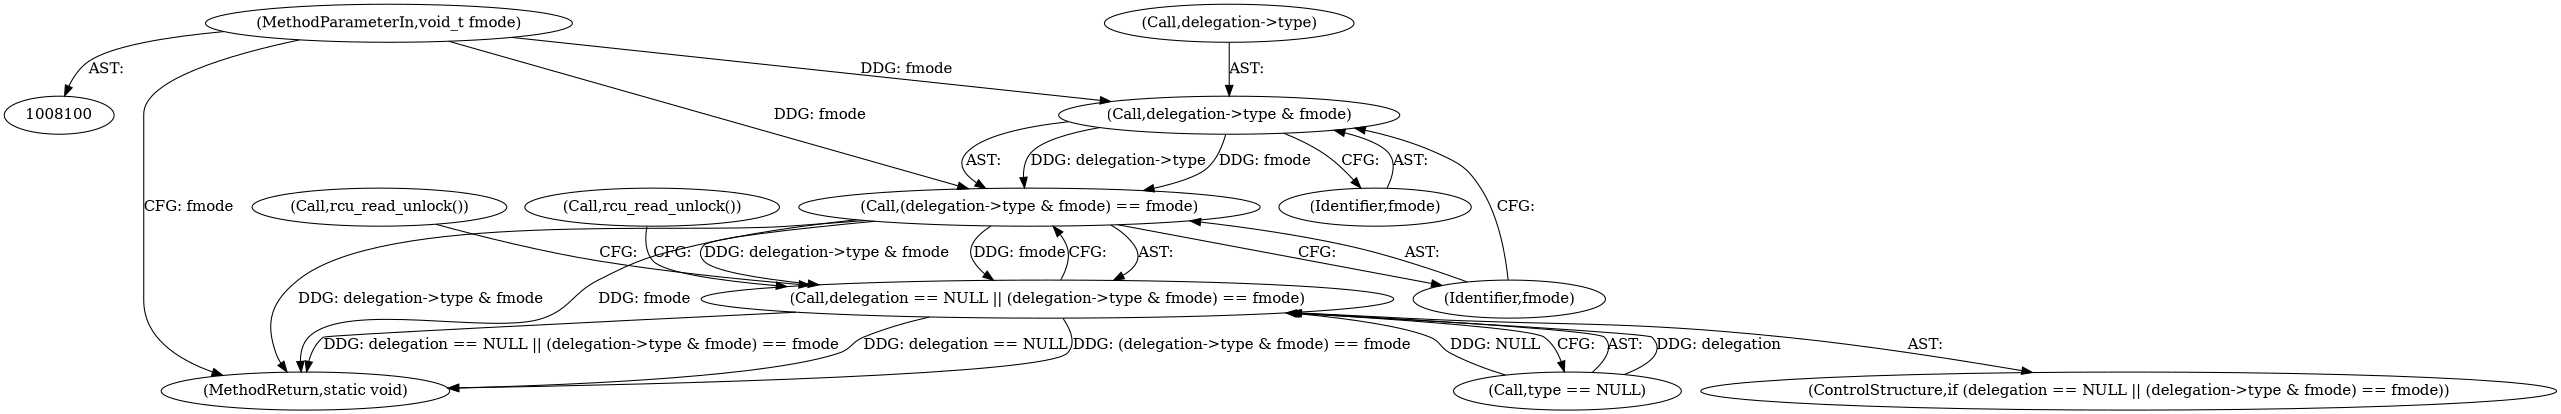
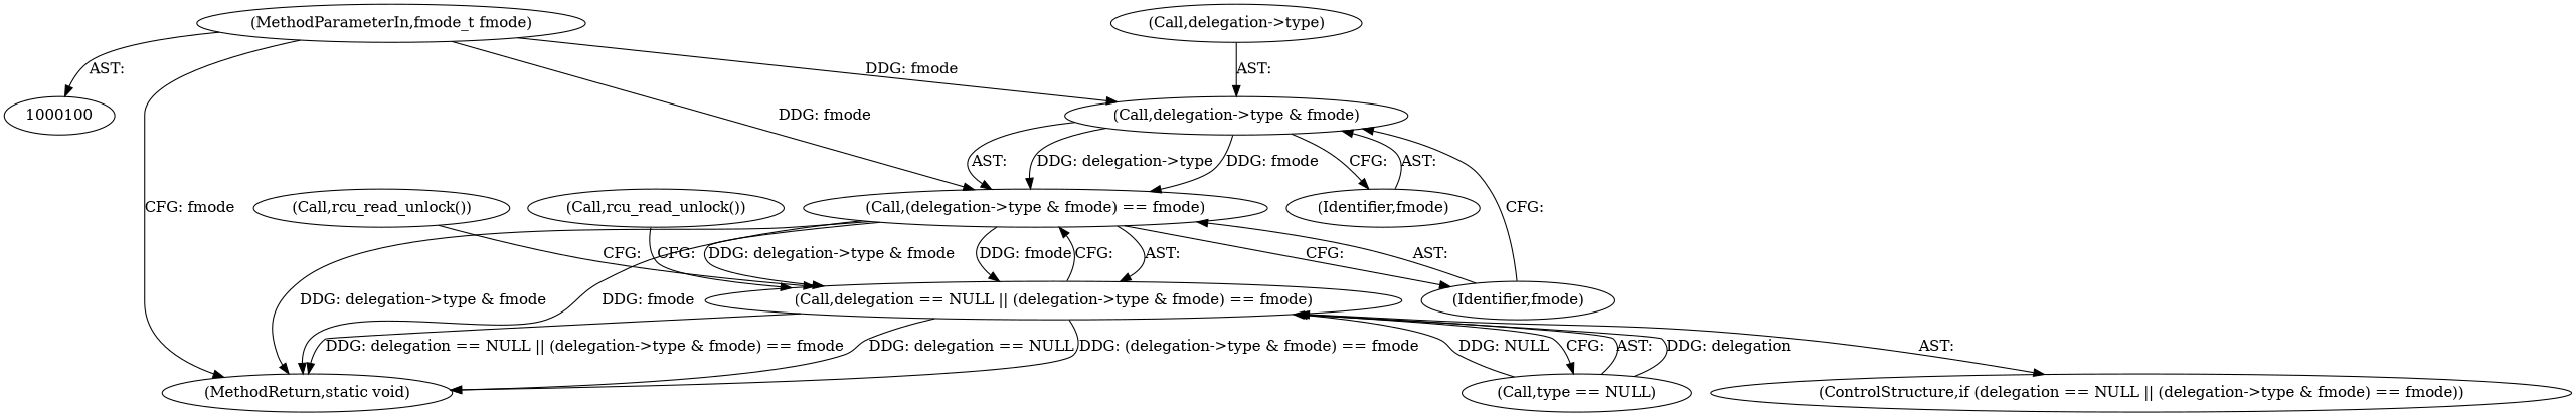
  digraph {
    fontname="DejaVu Serif"
    node [fontname="DejaVu Serif"]
    edge [fontname="DejaVu Serif"]
    n1 [label="(Call,delegation->type & fmode)"]
    n2 [label="(Call,(delegation->type & fmode) == fmode)"]
    n3 [label="(Identifier,fmode)"]
    n4 [label="(MethodReturn,static void)"]
    n5 [label="(Call,delegation == NULL || (delegation->type & fmode) == fmode)"]
    n6 [label="(Identifier,fmode)"]
-   n7 [label="(MethodParameterIn,void_t fmode)"]
-   1000100 [label=1008100]
+   n7 [label="(MethodParameterIn,fmode_t fmode)"]
+   1000100
    n9 [label="(ControlStructure,if (delegation == NULL || (delegation->type & fmode) == fmode))"]
    n10 [label="(Call,type == NULL)"]
    n11 [label="(Call,rcu_read_unlock())"]
    n12 [label="(Call,delegation->type)"]
    n13 [label="(Call,rcu_read_unlock())"]
    n1 -> n2 [label="AST: "]
    n1 -> n2 [label="DDG: delegation->type"]
    n1 -> n2 [label="DDG: fmode"]
    n1 -> n3 [label="CFG: "]
    n2 -> n4 [label="DDG: delegation->type & fmode"]
    n2 -> n4 [label="DDG: fmode"]
    n2 -> n5 [label="AST: "]
    n2 -> n5 [label="DDG: delegation->type & fmode"]
    n2 -> n5 [label="DDG: fmode"]
    n2 -> n6 [label="CFG: "]
    n3 -> n1 [label="AST: "]
    n5 -> n2 [label="CFG: "]
    n5 -> n4 [label="DDG: delegation == NULL || (delegation->type & fmode) == fmode"]
    n5 -> n4 [label="DDG: delegation == NULL"]
    n5 -> n4 [label="DDG: (delegation->type & fmode) == fmode"]
    n5 -> n9 [label="AST: "]
    n5 -> n10 [label="CFG: "]
    n6 -> n1 [label="CFG: "]
    n6 -> n2 [label="AST: "]
    n7 -> n1 [label="DDG: fmode"]
    n7 -> n2 [label="DDG: fmode"]
    n7 -> n4 [label="CFG: fmode"]
    n7 -> 1000100 [label="AST: "]
    n10 -> n5 [label="AST: "]
    n10 -> n5 [label="DDG: delegation"]
    n10 -> n5 [label="DDG: NULL"]
    n11 -> n5 [label="CFG: "]
    n12 -> n1 [label="AST: "]
    n13 -> n5 [label="CFG: "]
  }
